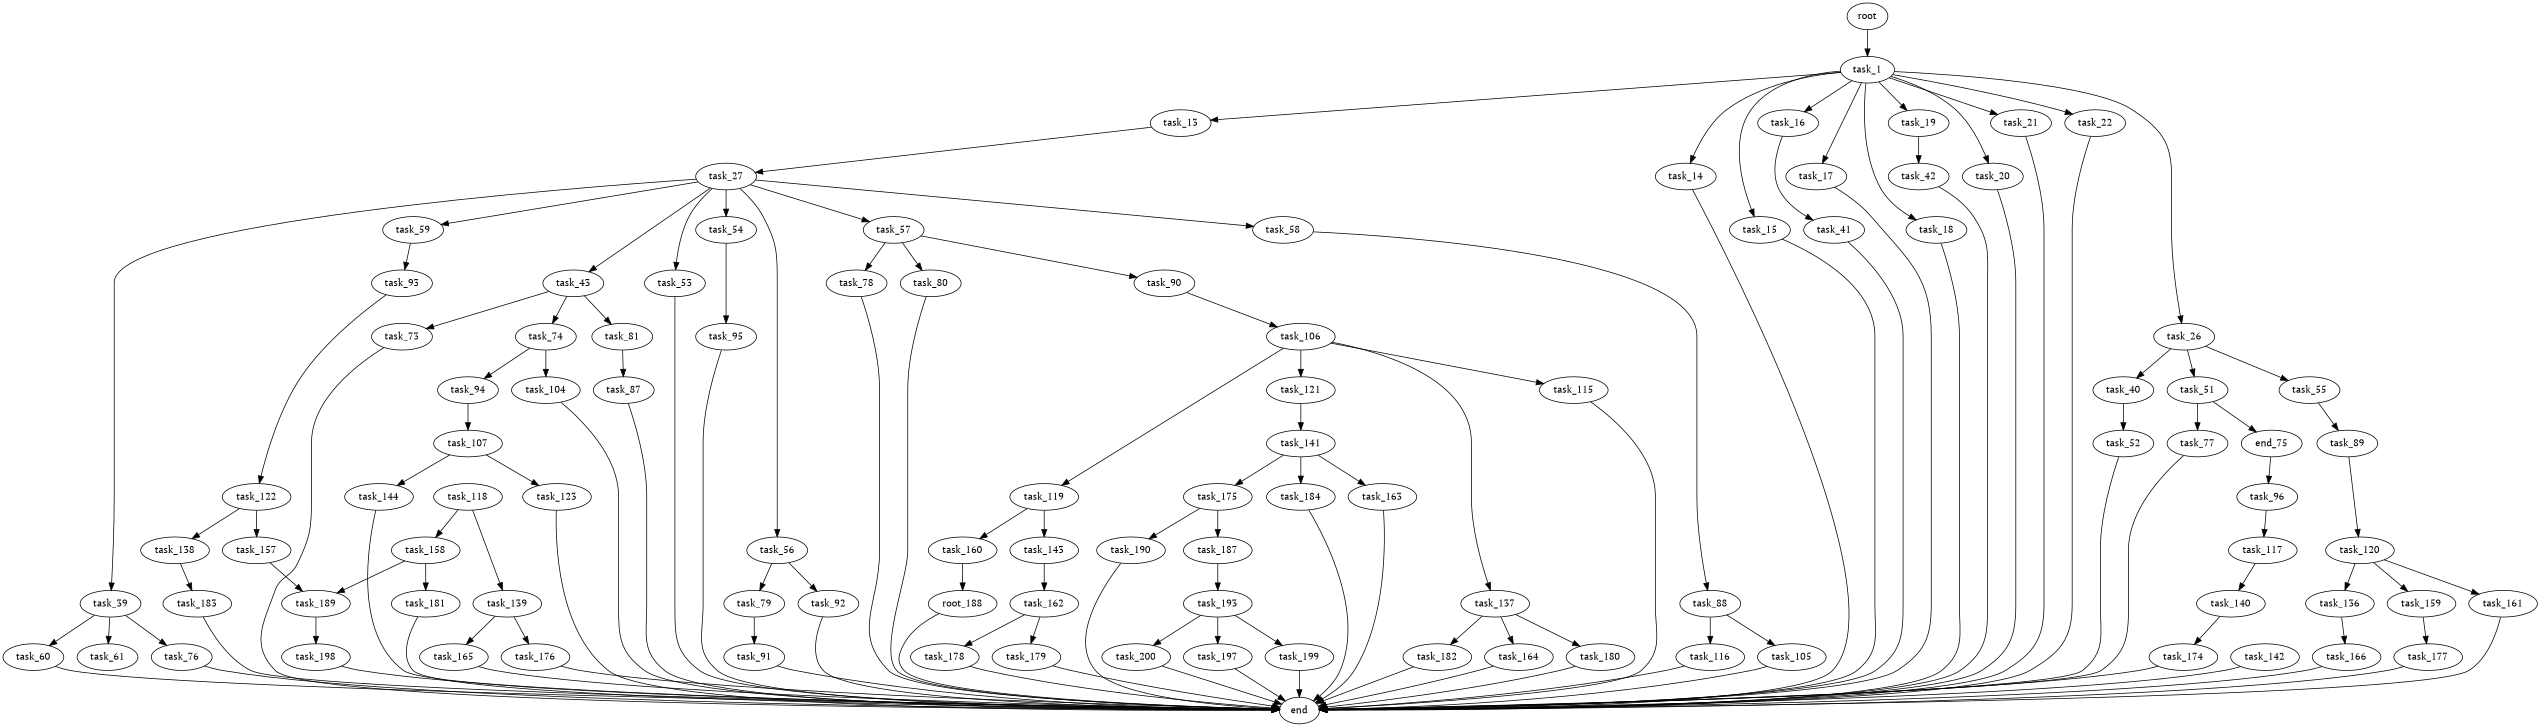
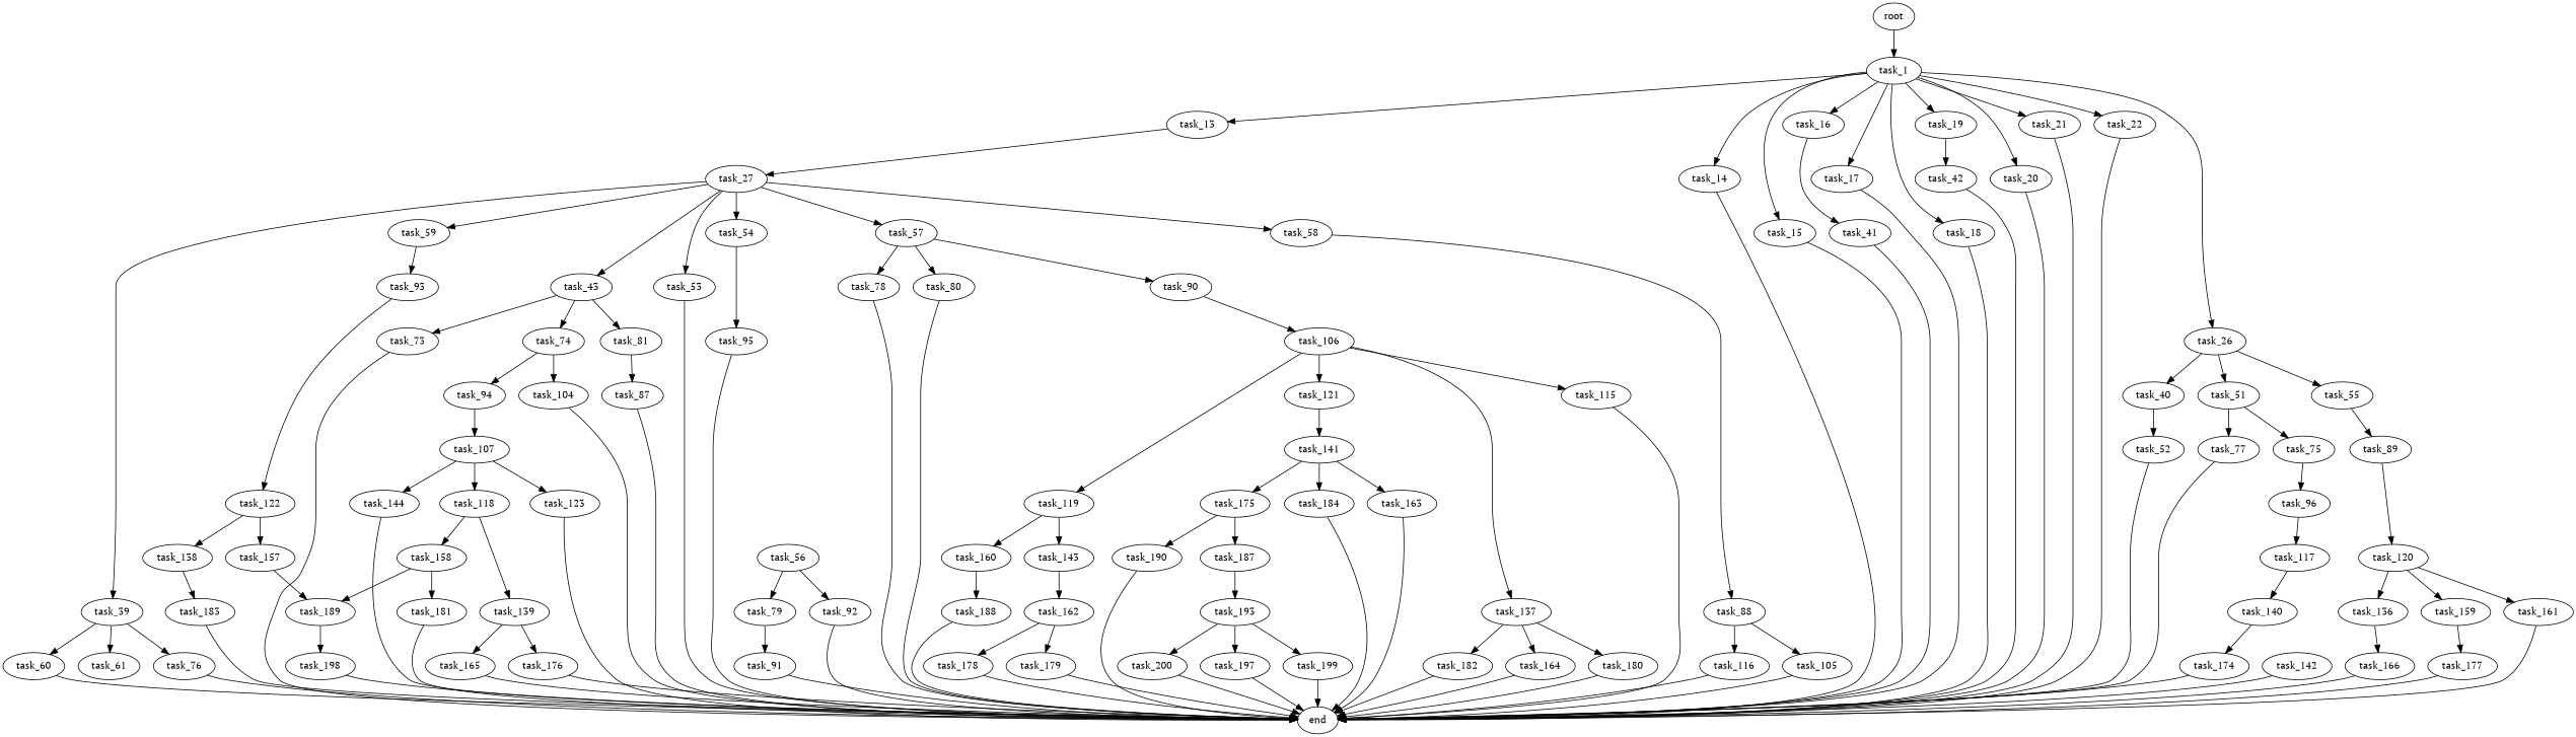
  digraph {
    fontname="PT Serif"
    node [fontname="PT Serif"]
    edge [fontname="PT Serif"]
    root
    task_1
    task_13
    task_14
    task_15
    task_16
    task_17
    task_18
    task_19
    task_20
    task_21
    task_22
    task_26
    task_27
    end
    task_41
    task_42
    task_40
    task_51
    task_55
    task_39
    task_43
    task_53
    task_54
    task_56
    task_57
    task_58
    task_59
    task_52
-   task_75 [label=end_75]
+   task_75
    task_77
    task_89
    task_60
    task_61
    task_76
    task_73
    task_74
    task_81
    task_95
    task_79
    task_92
    task_78
    task_80
    task_90
    task_88
    task_93
    task_94
    task_104
    task_87
    task_96
    task_120
    task_91
    task_106
    task_105
    task_116
    task_122
    task_107
    task_117
    task_136
    task_159
    task_161
    task_115
    task_119
    task_121
    task_137
    task_138
    task_157
    task_118
    task_123
    task_144
    task_140
    task_143
    task_160
    task_141
    task_164
    task_180
    task_182
    task_139
    task_158
    task_174
    task_165
    task_176
    task_142
    task_189
    task_181
    task_162
-   task_188 [label=root_188]
+   task_188
    task_166
    task_177
    task_163
    task_175
    task_184
    task_183
    task_187
    task_190
    task_178
    task_179
    task_198
    task_193
    task_197
    task_199
    task_200
    root -> task_1
    task_1 -> task_13
    task_1 -> task_14
    task_1 -> task_15
    task_1 -> task_16
    task_1 -> task_17
    task_1 -> task_18
    task_1 -> task_19
    task_1 -> task_20
    task_1 -> task_21
    task_1 -> task_22
    task_1 -> task_26
    task_13 -> task_27
    task_14 -> end
    task_15 -> end
    task_16 -> task_41
    task_17 -> end
    task_18 -> end
    task_19 -> task_42
    task_20 -> end
    task_21 -> end
    task_22 -> end
    task_26 -> task_40
    task_26 -> task_51
    task_26 -> task_55
    task_27 -> task_39
    task_27 -> task_43
    task_27 -> task_53
    task_27 -> task_54
-   task_27 -> task_56
    task_27 -> task_57
    task_27 -> task_58
    task_27 -> task_59
    task_41 -> end
    task_42 -> end
    task_40 -> task_52
    task_51 -> task_75
    task_51 -> task_77
    task_55 -> task_89
    task_39 -> task_60
    task_39 -> task_61
    task_39 -> task_76
    task_43 -> task_73
    task_43 -> task_74
    task_43 -> task_81
    task_53 -> end
    task_54 -> task_95
    task_56 -> task_79
    task_56 -> task_92
    task_57 -> task_78
    task_57 -> task_80
    task_57 -> task_90
    task_58 -> task_88
    task_59 -> task_93
    task_52 -> end
    task_75 -> task_96
    task_77 -> end
    task_89 -> task_120
    task_60 -> end
    task_76 -> end
    task_73 -> end
    task_74 -> task_94
    task_74 -> task_104
    task_81 -> task_87
    task_95 -> end
    task_79 -> task_91
    task_92 -> end
    task_78 -> end
    task_80 -> end
    task_90 -> task_106
    task_88 -> task_105
    task_88 -> task_116
    task_93 -> task_122
    task_94 -> task_107
    task_104 -> end
    task_87 -> end
    task_96 -> task_117
    task_120 -> task_136
    task_120 -> task_159
    task_120 -> task_161
    task_91 -> end
    task_106 -> task_115
    task_106 -> task_119
    task_106 -> task_121
    task_106 -> task_137
    task_105 -> end
    task_116 -> end
    task_122 -> task_138
    task_122 -> task_157
+   task_107 -> task_118
    task_107 -> task_123
    task_107 -> task_144
    task_117 -> task_140
    task_136 -> task_166
    task_159 -> task_177
    task_161 -> end
    task_115 -> end
    task_119 -> task_143
    task_119 -> task_160
    task_121 -> task_141
    task_137 -> task_164
    task_137 -> task_180
    task_137 -> task_182
    task_138 -> task_183
    task_157 -> task_189
    task_118 -> task_139
    task_118 -> task_158
    task_123 -> end
    task_144 -> end
    task_140 -> task_174
    task_143 -> task_162
    task_160 -> task_188
    task_141 -> task_163
    task_141 -> task_175
    task_141 -> task_184
    task_164 -> end
    task_180 -> end
    task_182 -> end
    task_139 -> task_165
    task_139 -> task_176
    task_158 -> task_189
    task_158 -> task_181
    task_174 -> end
    task_165 -> end
    task_176 -> end
    task_142 -> end
    task_189 -> task_198
    task_181 -> end
    task_162 -> task_178
    task_162 -> task_179
    task_188 -> end
    task_166 -> end
    task_177 -> end
    task_163 -> end
    task_175 -> task_187
    task_175 -> task_190
    task_184 -> end
    task_183 -> end
    task_187 -> task_193
    task_190 -> end
    task_178 -> end
    task_179 -> end
    task_198 -> end
    task_193 -> task_197
    task_193 -> task_199
    task_193 -> task_200
    task_197 -> end
    task_199 -> end
    task_200 -> end
  }
